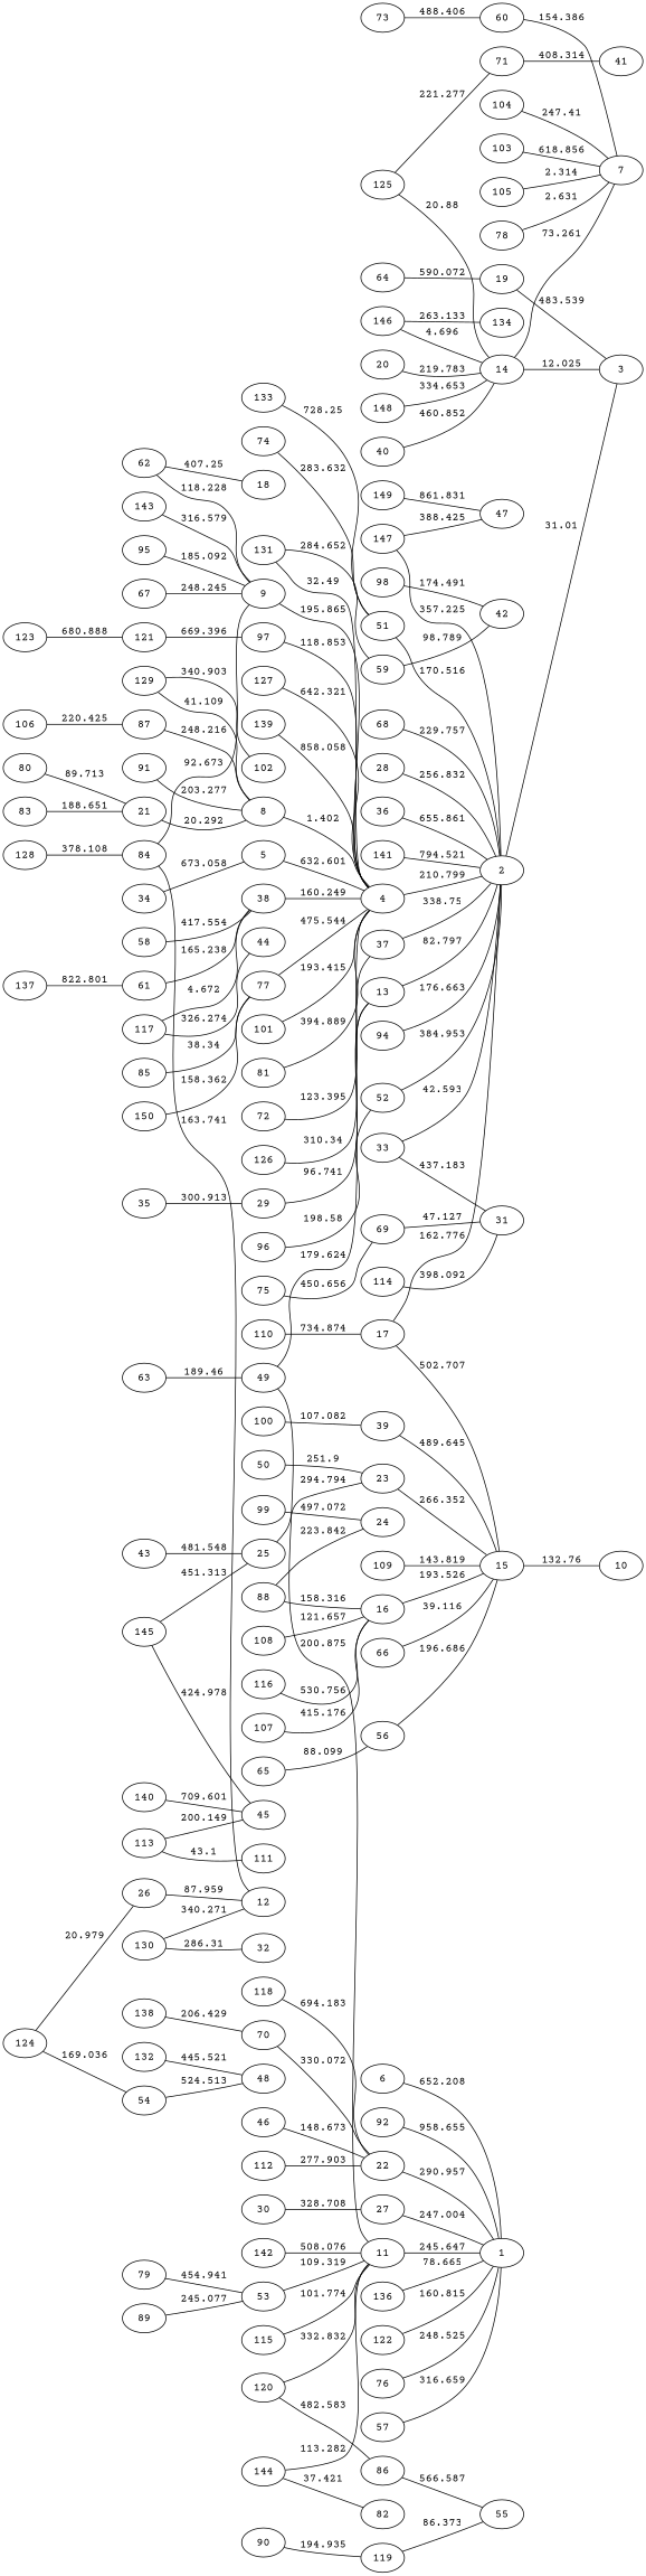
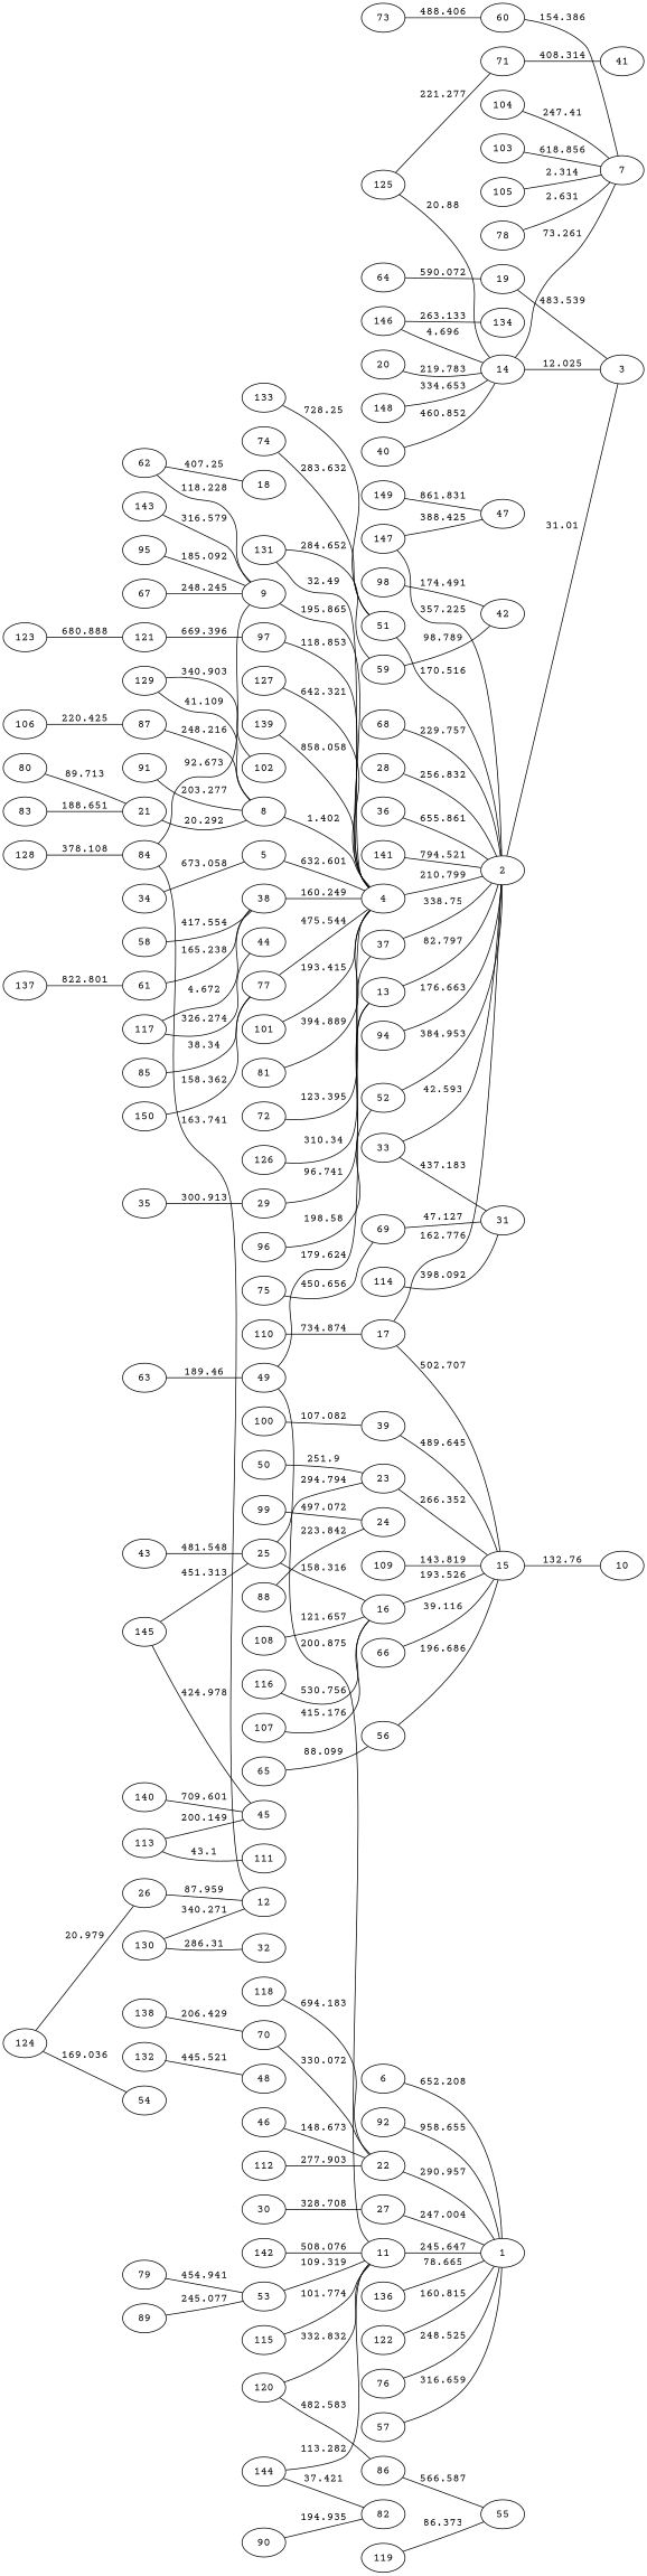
  graph {
    fontname="Courier Prime"
    rankdir=LR
    node [fontname="Courier Prime"]
    edge [fontname="Courier Prime"]
    8
    4
    2
    3
    105
    7
    78
    117
    38
    44
    146
    14
    134
    21
    125
    71
    41
    124
    26
    54
    12
    48
    131
    59
    42
    144
    82
    11
    1
    85
    77
    66
    15
    10
    129
    102
    33
    31
    113
    111
    45
    69
    136
    13
    119
    55
    65
    56
    80
    84
    9
    29
    115
    100
    39
    53
    62
    18
    97
    108
    16
    72
    37
    109
    46
    22
    60
    88
    24
    150
    122
    17
    61
    51
    98
    94
    49
    95
    83
    63
    101
    90
    96
    52
    91
    138
    70
    40
    20
    106
    87
    68
    89
    27
    104
    67
    76
    50
    23
    28
    112
    74
    130
    32
    25
    35
    126
    143
    57
    30
    120
    86
    148
    147
    47
    128
    81
    114
    107
    58
    145
    132
    75
    79
    116
    43
    19
    73
    99
    142
    64
    103
    5
    127
    6
    36
    121
    34
    123
    118
    140
    133
    110
    141
    137
    139
    149
    92
    8 -- 4 [label=1.402]
    4 -- 2 [label=210.799]
    2 -- 3 [label=31.01]
    105 -- 7 [label=2.314]
    78 -- 7 [label=2.631]
    117 -- 38 [label=4.672]
    117 -- 44 [label=326.274]
    38 -- 4 [label=160.249]
    146 -- 14 [label=4.696]
    146 -- 134 [label=263.133]
    14 -- 3 [label=12.025]
    14 -- 7 [label=73.261]
    21 -- 8 [label=20.292]
    125 -- 14 [label=20.88]
    125 -- 71 [label=221.277]
    71 -- 41 [label=408.314]
    124 -- 26 [label=20.979]
    124 -- 54 [label=169.036]
    26 -- 12 [label=87.959]
-   54 -- 48 [label=524.513]
    131 -- 4 [label=32.49]
    131 -- 59 [label=284.652]
    59 -- 42 [label=98.789]
    144 -- 82 [label=37.421]
    144 -- 11 [label=113.282]
    11 -- 1 [label=245.647]
    85 -- 77 [label=38.34]
    77 -- 4 [label=475.544]
    66 -- 15 [label=39.116]
    15 -- 10 [label=132.76]
    129 -- 8 [label=41.109]
    129 -- 102 [label=340.903]
    33 -- 2 [label=42.593]
    33 -- 31 [label=437.183]
    113 -- 111 [label=43.1]
    113 -- 45 [label=200.149]
    69 -- 31 [label=47.127]
    136 -- 1 [label=78.665]
    13 -- 2 [label=82.797]
    119 -- 55 [label=86.373]
    65 -- 56 [label=88.099]
    56 -- 15 [label=196.686]
    80 -- 21 [label=89.713]
    84 -- 12 [label=163.741]
    84 -- 9 [label=92.673]
    9 -- 4 [label=195.865]
    29 -- 13 [label=96.741]
    115 -- 11 [label=101.774]
    100 -- 39 [label=107.082]
    39 -- 15 [label=489.645]
    53 -- 11 [label=109.319]
    62 -- 9 [label=118.228]
    62 -- 18 [label=407.25]
    97 -- 4 [label=118.853]
    108 -- 16 [label=121.657]
    16 -- 15 [label=193.526]
    72 -- 37 [label=123.395]
    37 -- 2 [label=338.75]
    109 -- 15 [label=143.819]
    46 -- 22 [label=148.673]
    22 -- 1 [label=290.957]
    60 -- 7 [label=154.386]
-   88 -- 16 [label=158.316]
+   25 -- 16 [label=158.316]
    88 -- 24 [label=223.842]
    150 -- 77 [label=158.362]
    122 -- 1 [label=160.815]
    17 -- 2 [label=162.776]
    17 -- 15 [label=502.707]
    61 -- 38 [label=165.238]
    51 -- 2 [label=170.516]
    98 -- 42 [label=174.491]
    94 -- 2 [label=176.663]
    49 -- 4 [label=179.624]
    49 -- 11 [label=200.875]
    95 -- 9 [label=185.092]
    83 -- 21 [label=188.651]
    63 -- 49 [label=189.46]
    101 -- 4 [label=193.415]
-   90 -- 119 [label=194.935]
+   90 -- 82 [label=194.935]
    96 -- 52 [label=198.58]
    52 -- 2 [label=384.953]
    91 -- 8 [label=203.277]
    138 -- 70 [label=206.429]
    70 -- 22 [label=330.072]
    40 -- 14 [label=460.852]
    20 -- 14 [label=219.783]
    106 -- 87 [label=220.425]
    87 -- 8 [label=248.216]
    68 -- 2 [label=229.757]
    89 -- 53 [label=245.077]
    27 -- 1 [label=247.004]
    104 -- 7 [label=247.41]
    67 -- 9 [label=248.245]
    76 -- 1 [label=248.525]
    50 -- 23 [label=251.9]
    23 -- 15 [label=266.352]
    28 -- 2 [label=256.832]
    112 -- 22 [label=277.903]
    74 -- 51 [label=283.632]
    130 -- 12 [label=340.271]
    130 -- 32 [label=286.31]
    25 -- 23 [label=294.794]
    35 -- 29 [label=300.913]
    126 -- 13 [label=310.34]
    143 -- 9 [label=316.579]
    57 -- 1 [label=316.659]
    30 -- 27 [label=328.708]
    120 -- 11 [label=332.832]
    120 -- 86 [label=482.583]
    86 -- 55 [label=566.587]
    148 -- 14 [label=334.653]
    147 -- 2 [label=357.225]
    147 -- 47 [label=388.425]
    128 -- 84 [label=378.108]
    81 -- 4 [label=394.889]
    114 -- 31 [label=398.092]
    107 -- 16 [label=415.176]
    58 -- 38 [label=417.554]
    145 -- 45 [label=424.978]
    145 -- 25 [label=451.313]
    132 -- 48 [label=445.521]
    75 -- 69 [label=450.656]
    79 -- 53 [label=454.941]
    116 -- 16 [label=530.756]
    43 -- 25 [label=481.548]
    19 -- 3 [label=483.539]
    73 -- 60 [label=488.406]
    99 -- 24 [label=497.072]
    142 -- 11 [label=508.076]
    64 -- 19 [label=590.072]
    103 -- 7 [label=618.856]
    5 -- 4 [label=632.601]
    127 -- 4 [label=642.321]
    6 -- 1 [label=652.208]
    36 -- 2 [label=655.861]
    121 -- 97 [label=669.396]
    34 -- 5 [label=673.058]
    123 -- 121 [label=680.888]
    118 -- 22 [label=694.183]
    140 -- 45 [label=709.601]
    133 -- 51 [label=728.25]
    110 -- 17 [label=734.874]
    141 -- 2 [label=794.521]
    137 -- 61 [label=822.801]
    139 -- 4 [label=858.058]
    149 -- 47 [label=861.831]
    92 -- 1 [label=958.655]
  }
